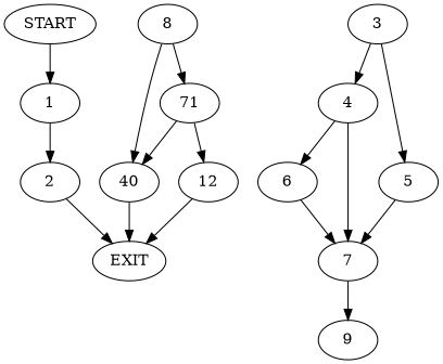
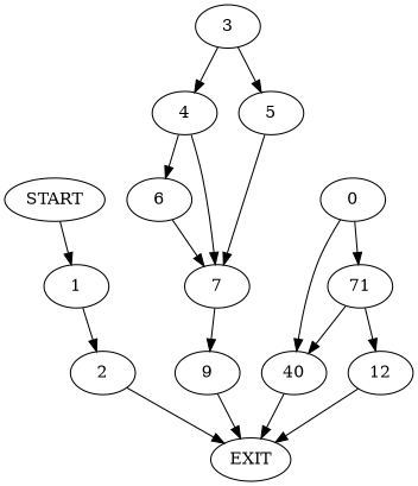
  digraph {
    n1 [label=START]
    1
    2
    n4 [label=EXIT]
    3
    4
    5
    6
    7
    9
    n11 [label=40]
-   8
+   8 [label=0]
    n13 [label=71]
    12
    n1 -> 1
    1 -> 2
    2 -> n4
    3 -> 4
    3 -> 5
    4 -> 6
    4 -> 7
    5 -> 7
    6 -> 7
    7 -> 9
+   9 -> n4
    n11 -> n4
    8 -> n11
    8 -> n13
    n13 -> n11
    n13 -> 12
    12 -> n4
  }
